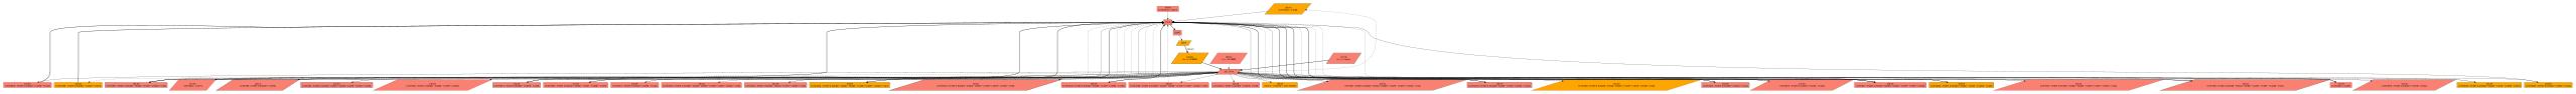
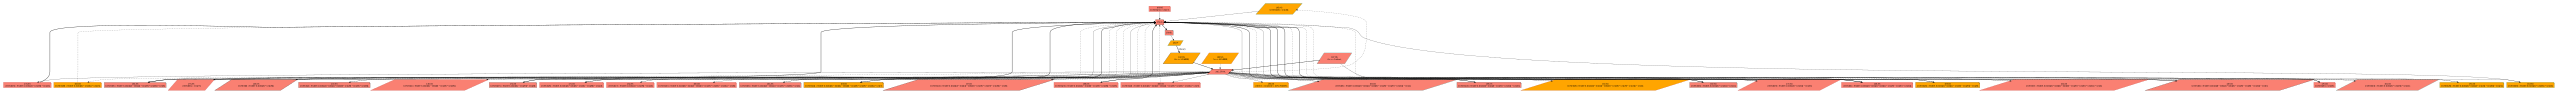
  strict digraph {
    fontname="Liberation Sans"
    node [color=brown def_var="['CrcNext']" fillcolor=salmon fontname="Liberation Sans" shape=note statements="[]" style=filled typ=Assign use_var="['Enable', 'Data', 'Crc', 'Crc']"]
    edge [fontname="Liberation Sans" style=dashed]
    n1 [ast="<pyverilog.vparser.ast.Assign object at 0x7f415cb01350>" color=teal fillcolor=orange label="165:AS\nCrcNext[20] = Crc[16];" shape=parallelogram use_var="['Crc']"]
    n2 [ast="<pyverilog.vparser.ast.Always object at 0x7f415c6cdb10>" clk_sens=True color=black label="179:AL" sens="['Clk', 'Reset']" typ=Always use_var="['Initialize', 'Reset', 'CrcNext']" def_var=""]
    n3 [ast="<pyverilog.vparser.ast.Block object at 0x7f415c6cdb50>" color=teal label="180:BL" typ=Block def_var="" use_var=""]
    n4 [ast="<pyverilog.vparser.ast.IfStatement object at 0x7f415c6cdd10>" color=teal fillcolor=orange label="181:IF" shape=parallelogram typ=IfStatement def_var="" use_var=""]
    n5 [ast="<pyverilog.vparser.ast.Assign object at 0x7f415c725610>" color=black label="149:AS\nCrcNext[4] = Enable & (Data[3] ^ Data[2] ^ Data[0] ^ Crc[28] ^ Crc[30] ^ Crc[31]) ^ Crc[0];" shape=parallelogram use_var="['Enable', 'Data', 'Data', 'Data', 'Crc', 'Crc', 'Crc', 'Crc']"]
    n6 [ast="<pyverilog.vparser.ast.Assign object at 0x7f415caff750>" label="162:AS\nCrcNext[17] = Enable & (Data[1] ^ Crc[29]) ^ Crc[13];"]
    n7 [ast="<pyverilog.vparser.ast.Assign object at 0x7f415c6c2f50>" label="173:AS\nCrcNext[28] = Enable & (Data[2] ^ Crc[30]) ^ Crc[24];"]
    n8 [ast="<pyverilog.vparser.ast.Assign object at 0x7f415c72f490>" color=black label="147:AS\nCrcNext[2] = Enable & (Data[2] ^ Data[1] ^ Data[0] ^ Crc[28] ^ Crc[29] ^ Crc[30]);" use_var="['Enable', 'Data', 'Data', 'Data', 'Crc', 'Crc', 'Crc']"]
-   n9 [ast="<pyverilog.vparser.ast.Assign object at 0x7f415cb01a50>" label="167:AS\nCrcNext[22] = Enable & (Data[0] ^ Crc[28]) ^ Crc[18];"]
    n10 [ast="<pyverilog.vparser.ast.Assign object at 0x7f415cafc210>" label="158:AS\nCrcNext[13] = Enable & (Data[3] ^ Data[2] ^ Data[1] ^ Crc[29] ^ Crc[30] ^ Crc[31]) ^ Crc[9];" use_var="['Enable', 'Data', 'Data', 'Data', 'Crc', 'Crc', 'Crc', 'Crc']"]
    n11 [ast="<pyverilog.vparser.ast.Assign object at 0x7f415cb01110>" fillcolor=orange label="164:AS\nCrcNext[19] = Enable & (Data[3] ^ Crc[31]) ^ Crc[15];"]
    n12 [ast="<pyverilog.vparser.ast.Assign object at 0x7f415cb1d690>" color=black label="145:AS\nCrcNext[0] = Enable & (Data[0] ^ Crc[28]);" shape=parallelogram use_var="['Enable', 'Data', 'Crc']"]
    n13 [ast="<pyverilog.vparser.ast.Assign object at 0x7f415ef76ed0>" label="146:AS\nCrcNext[1] = Enable & (Data[1] ^ Data[0] ^ Crc[28] ^ Crc[29]);" shape=parallelogram use_var="['Enable', 'Data', 'Data', 'Crc', 'Crc']"]
    n14 [ast="<pyverilog.vparser.ast.NonblockingSubstitution object at 0x7f415c6cdcd0>" color=black fillcolor=orange label="182:NS\nCrc <= 32'hffffffff;" shape=parallelogram statements="[<pyverilog.vparser.ast.NonblockingSubstitution object at 0x7f415c6cdcd0>]" typ=NonblockingSubstitution def_var="" use_var=""]
    n15 [color=black def_var="['Crc']" label="Leaf_179:AL" shape=parallelogram statements="" typ="" use_var=""]
    n16 [ast="<pyverilog.vparser.ast.Assign object at 0x7f415cb01590>" label="166:AS\nCrcNext[21] = Crc[17];" use_var="['Crc']"]
    n17 [ast="<pyverilog.vparser.ast.NonblockingSubstitution object at 0x7f415c6eb150>" color=teal label="187:NS\nCrc <= CrcNext;" shape=parallelogram statements="[<pyverilog.vparser.ast.NonblockingSubstitution object at 0x7f415c6eb150>]" typ=NonblockingSubstitution def_var="" use_var=""]
-   n18 [ast="<pyverilog.vparser.ast.NonblockingSubstitution object at 0x7f415c6cdf90>" label="185:NS\nCrc <= 32'hffffffff;" shape=parallelogram statements="[<pyverilog.vparser.ast.NonblockingSubstitution object at 0x7f415c6cdf90>]" typ=NonblockingSubstitution def_var="" use_var=""]
+   n18 [ast="<pyverilog.vparser.ast.NonblockingSubstitution object at 0x7f415c6cdf90>" fillcolor=orange label="185:NS\nCrc <= 32'hffffffff;" shape=parallelogram statements="[<pyverilog.vparser.ast.NonblockingSubstitution object at 0x7f415c6cdf90>]" typ=NonblockingSubstitution def_var="" use_var=""]
    n19 [ast="<pyverilog.vparser.ast.Assign object at 0x7f415cb05810>" color=black fillcolor=orange label="169:AS\nCrcNext[24] = Enable & (Data[2] ^ Data[1] ^ Crc[30] ^ Crc[29]) ^ Crc[20];" use_var="['Enable', 'Data', 'Data', 'Crc', 'Crc', 'Crc']"]
    n20 [ast="<pyverilog.vparser.ast.Assign object at 0x7f415cb08750>" label="155:AS\nCrcNext[10] = Enable & (Data[3] ^ Data[2] ^ Data[0] ^ Crc[28] ^ Crc[30] ^ Crc[31]) ^ Crc[6];" use_var="['Enable', 'Data', 'Data', 'Data', 'Crc', 'Crc', 'Crc', 'Crc']"]
    n21 [ast="<pyverilog.vparser.ast.Assign object at 0x7f415cb05ed0>" color=teal fillcolor=orange label="170:AS\nCrcNext[25] = Enable & (Data[3] ^ Data[2] ^ Crc[31] ^ Crc[30]) ^ Crc[21];" use_var="['Enable', 'Data', 'Data', 'Crc', 'Crc', 'Crc']"]
    n22 [ast="<pyverilog.vparser.ast.Assign object at 0x7f415c6c2a90>" color=teal label="172:AS\nCrcNext[27] = Enable & (Data[1] ^ Crc[29]) ^ Crc[23];"]
    n23 [ast="<pyverilog.vparser.ast.Assign object at 0x7f415cafa050>" color=black fillcolor=orange label="156:AS\nCrcNext[11] = Enable & (Data[3] ^ Data[1] ^ Data[0] ^ Crc[28] ^ Crc[29] ^ Crc[31]) ^ Crc[7];" use_var="['Enable', 'Data', 'Data', 'Data', 'Crc', 'Crc', 'Crc', 'Crc']"]
    n24 [ast="<pyverilog.vparser.ast.Assign object at 0x7f415c723e50>" color=teal label="154:AS\nCrcNext[9] = Enable & (Data[2] ^ Data[1] ^ Crc[29] ^ Crc[30]) ^ Crc[5];" use_var="['Enable', 'Data', 'Data', 'Crc', 'Crc', 'Crc']"]
    n25 [ast="<pyverilog.vparser.ast.Assign object at 0x7f415c6cd8d0>" label="176:AS\nCrcNext[31] = Crc[27];" shape=parallelogram use_var="['Crc']"]
    n26 [ast="<pyverilog.vparser.ast.Assign object at 0x7f415c6eb2d0>" def_var="['CrcError']" fillcolor=orange label="190:AS\nCrcError = Crc[31:0] != 32'hc704dd7b;" use_var="['Crc']"]
    n27 [ast="<pyverilog.vparser.ast.Assign object at 0x7f415c6c25d0>" label="171:AS\nCrcNext[26] = Enable & (Data[3] ^ Data[0] ^ Crc[31] ^ Crc[28]) ^ Crc[22];" use_var="['Enable', 'Data', 'Data', 'Crc', 'Crc', 'Crc']"]
    n28 [ast="<pyverilog.vparser.ast.Assign object at 0x7f415cafcd90>" color=teal label="160:AS\nCrcNext[15] = Enable & (Data[3] ^ Crc[31]) ^ Crc[11];"]
    n29 [ast="<pyverilog.vparser.ast.Assign object at 0x7f415c725ed0>" color=teal label="150:AS\nCrcNext[5] = Enable & (Data[3] ^ Data[1] ^ Data[0] ^ Crc[28] ^ Crc[29] ^ Crc[31]) ^ Crc[1];" shape=parallelogram use_var="['Enable', 'Data', 'Data', 'Data', 'Crc', 'Crc', 'Crc', 'Crc']"]
    n30 [ast="<pyverilog.vparser.ast.Assign object at 0x7f415cafa910>" color=black label="157:AS\nCrcNext[12] = Enable & (Data[2] ^ Data[1] ^ Data[0] ^ Crc[28] ^ Crc[29] ^ Crc[30]) ^ Crc[8];" shape=parallelogram use_var="['Enable', 'Data', 'Data', 'Data', 'Crc', 'Crc', 'Crc', 'Crc']"]
    n31 [ast="<pyverilog.vparser.ast.Assign object at 0x7f415c6cd450>" label="174:AS\nCrcNext[29] = Enable & (Data[3] ^ Crc[31]) ^ Crc[25];" shape=parallelogram]
    n32 [ast="<pyverilog.vparser.ast.Assign object at 0x7f415c72fc50>" label="148:AS\nCrcNext[3] = Enable & (Data[3] ^ Data[2] ^ Data[1] ^ Crc[29] ^ Crc[30] ^ Crc[31]);" use_var="['Enable', 'Data', 'Data', 'Data', 'Crc', 'Crc', 'Crc']"]
    n33 [ast="<pyverilog.vparser.ast.Assign object at 0x7f415c724e90>" label="152:AS\nCrcNext[7] = Enable & (Data[3] ^ Data[2] ^ Data[0] ^ Crc[28] ^ Crc[30] ^ Crc[31]) ^ Crc[3];" shape=parallelogram use_var="['Enable', 'Data', 'Data', 'Data', 'Crc', 'Crc', 'Crc', 'Crc']"]
    n34 [ast="<pyverilog.vparser.ast.Assign object at 0x7f415c7245d0>" color=teal label="151:AS\nCrcNext[6] = Enable & (Data[2] ^ Data[1] ^ Crc[29] ^ Crc[30]) ^ Crc[2];" use_var="['Enable', 'Data', 'Data', 'Crc', 'Crc', 'Crc']"]
    n35 [ast="<pyverilog.vparser.ast.Assign object at 0x7f415c6cd690>" label="175:AS\nCrcNext[30] = Crc[26];" use_var="['Crc']"]
    n36 [ast="<pyverilog.vparser.ast.Assign object at 0x7f415cafc8d0>" color=black label="159:AS\nCrcNext[14] = Enable & (Data[3] ^ Data[2] ^ Crc[30] ^ Crc[31]) ^ Crc[10];" use_var="['Enable', 'Data', 'Data', 'Crc', 'Crc', 'Crc']"]
    n37 [ast="<pyverilog.vparser.ast.Assign object at 0x7f415c723790>" fillcolor=orange label="153:AS\nCrcNext[8] = Enable & (Data[3] ^ Data[1] ^ Data[0] ^ Crc[28] ^ Crc[29] ^ Crc[31]) ^ Crc[4];" shape=parallelogram use_var="['Enable', 'Data', 'Data', 'Data', 'Crc', 'Crc', 'Crc', 'Crc']"]
    n38 [ast="<pyverilog.vparser.ast.Assign object at 0x7f415caffc10>" color=teal fillcolor=orange label="163:AS\nCrcNext[18] = Enable & (Data[2] ^ Crc[30]) ^ Crc[14];"]
    n39 [ast="<pyverilog.vparser.ast.Assign object at 0x7f415caff290>" color=teal label="161:AS\nCrcNext[16] = Enable & (Data[0] ^ Crc[28]) ^ Crc[12];" shape=parallelogram]
    n40 [ast="<pyverilog.vparser.ast.Assign object at 0x7f415cb05150>" label="168:AS\nCrcNext[23] = Enable & (Data[1] ^ Data[0] ^ Crc[29] ^ Crc[28]) ^ Crc[19];" use_var="['Enable', 'Data', 'Data', 'Crc', 'Crc', 'Crc']"]
    n1 -> n2 [style=solid]
    n2 -> n3 [cond="[]" lineno=None style=bold]
    n3 -> n4 [cond="[]" lineno=None style=solid]
    n4 -> n14 [cond="['Reset']" label="!(Reset)" lineno=181 style=bold]
    n5 -> n2 [style=bold]
    n6 -> n2
    n7 -> n2 [style=bold]
    n8 -> n2
    n10 -> n2
-   n11 -> n2 [style=bold]
+   n11 -> n2
    n12 -> n2 [style=bold]
    n13 -> n2 [style=solid]
    n14 -> n15 [cond="[]" lineno=None style=bold]
    n15 -> n1
    n15 -> n5 [style=solid]
    n15 -> n6 [style=solid]
    n15 -> n7 [style=solid]
    n15 -> n8 [style=solid]
-   n15 -> n9 [style=solid]
    n15 -> n10 [style=solid]
    n15 -> n11
    n15 -> n12
    n15 -> n13
    n15 -> n19
    n15 -> n20
    n15 -> n21 [style=solid]
    n15 -> n22 [style=solid]
    n15 -> n23 [style=bold]
    n15 -> n24 [style=bold]
    n15 -> n25 [style=bold]
    n15 -> n26 [style=solid]
    n15 -> n27 [style=bold]
    n15 -> n28 [style=bold]
    n15 -> n29
    n15 -> n30 [style=solid]
    n15 -> n31
    n15 -> n32 [style=bold]
    n15 -> n33 [style=solid]
    n15 -> n34
    n15 -> n35 [style=bold]
    n15 -> n36 [style=solid]
    n15 -> n37 [style=solid]
-   n15 -> n38 [style=solid]
+   n17 -> n38 [style=solid]
    n15 -> n39
    n15 -> n40 [style=solid]
    n16 -> n2 [style=solid]
    n17 -> n15 [cond="[]" lineno=None style=bold]
    n18 -> n15 [cond="[]" lineno=None]
    n19 -> n2 [style=bold]
    n20 -> n2
    n21 -> n2
    n22 -> n2 [style=bold]
    n23 -> n2
    n24 -> n2 [style=bold]
    n25 -> n2 [style=bold]
    n27 -> n2
    n28 -> n2 [style=solid]
    n29 -> n2 [style=solid]
    n30 -> n2
    n31 -> n2 [style=bold]
    n32 -> n2 [style=bold]
    n33 -> n2
    n34 -> n2 [style=solid]
    n35 -> n2
    n36 -> n2 [style=bold]
    n37 -> n2
    n38 -> n2 [style=solid]
    n39 -> n2
    n40 -> n2 [style=bold]
  }
